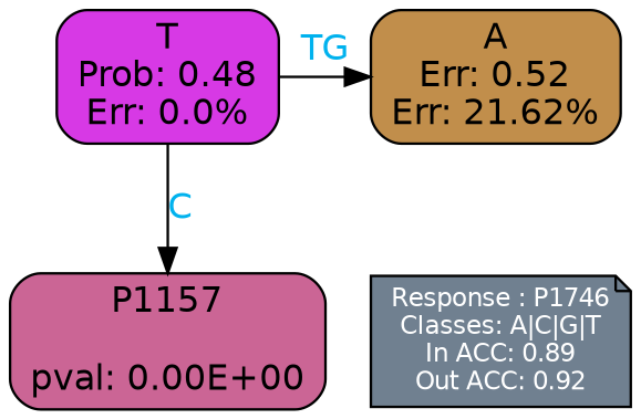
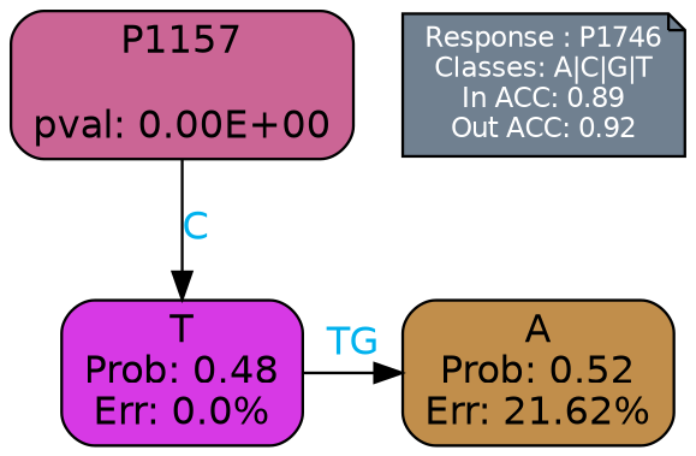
  digraph {
    ranksep=equally
    splines=polylines
    node [color=black fontname=helvetica shape=box style="filled, rounded"]
    edge [fontcolor=deepskyblue2 fontname=helvetica]
    n1 [fillcolor="#d739e5" label="T\nProb: 0.48\nErr: 0.0%"]
-   n2 [fillcolor="#c18e4b" label="A\nErr: 0.52\nErr: 21.62%"]
+   n2 [fillcolor="#c18e4b" label="A\nProb: 0.52\nErr: 21.62%"]
    n3 [align=left fillcolor=slategray fontcolor=white fontsize=10 label="Response : P1746\nClasses: A|C|G|T\nIn ACC: 0.89\nOut ACC: 0.92\n" shape=note style=filled]
    n4 [fillcolor="#cb6595" label="P1157\n\npval: 0.00E+00"]
    subgraph sub_1 {
      rank=same
      n1
      n2
    }
    subgraph sub_2 {
      rank=same
      n3
      n4
    }
    n1 -> n2 [label=TG]
-   n1 -> n4 [label=C]
+   n4 -> n1 [label=C]
  }
